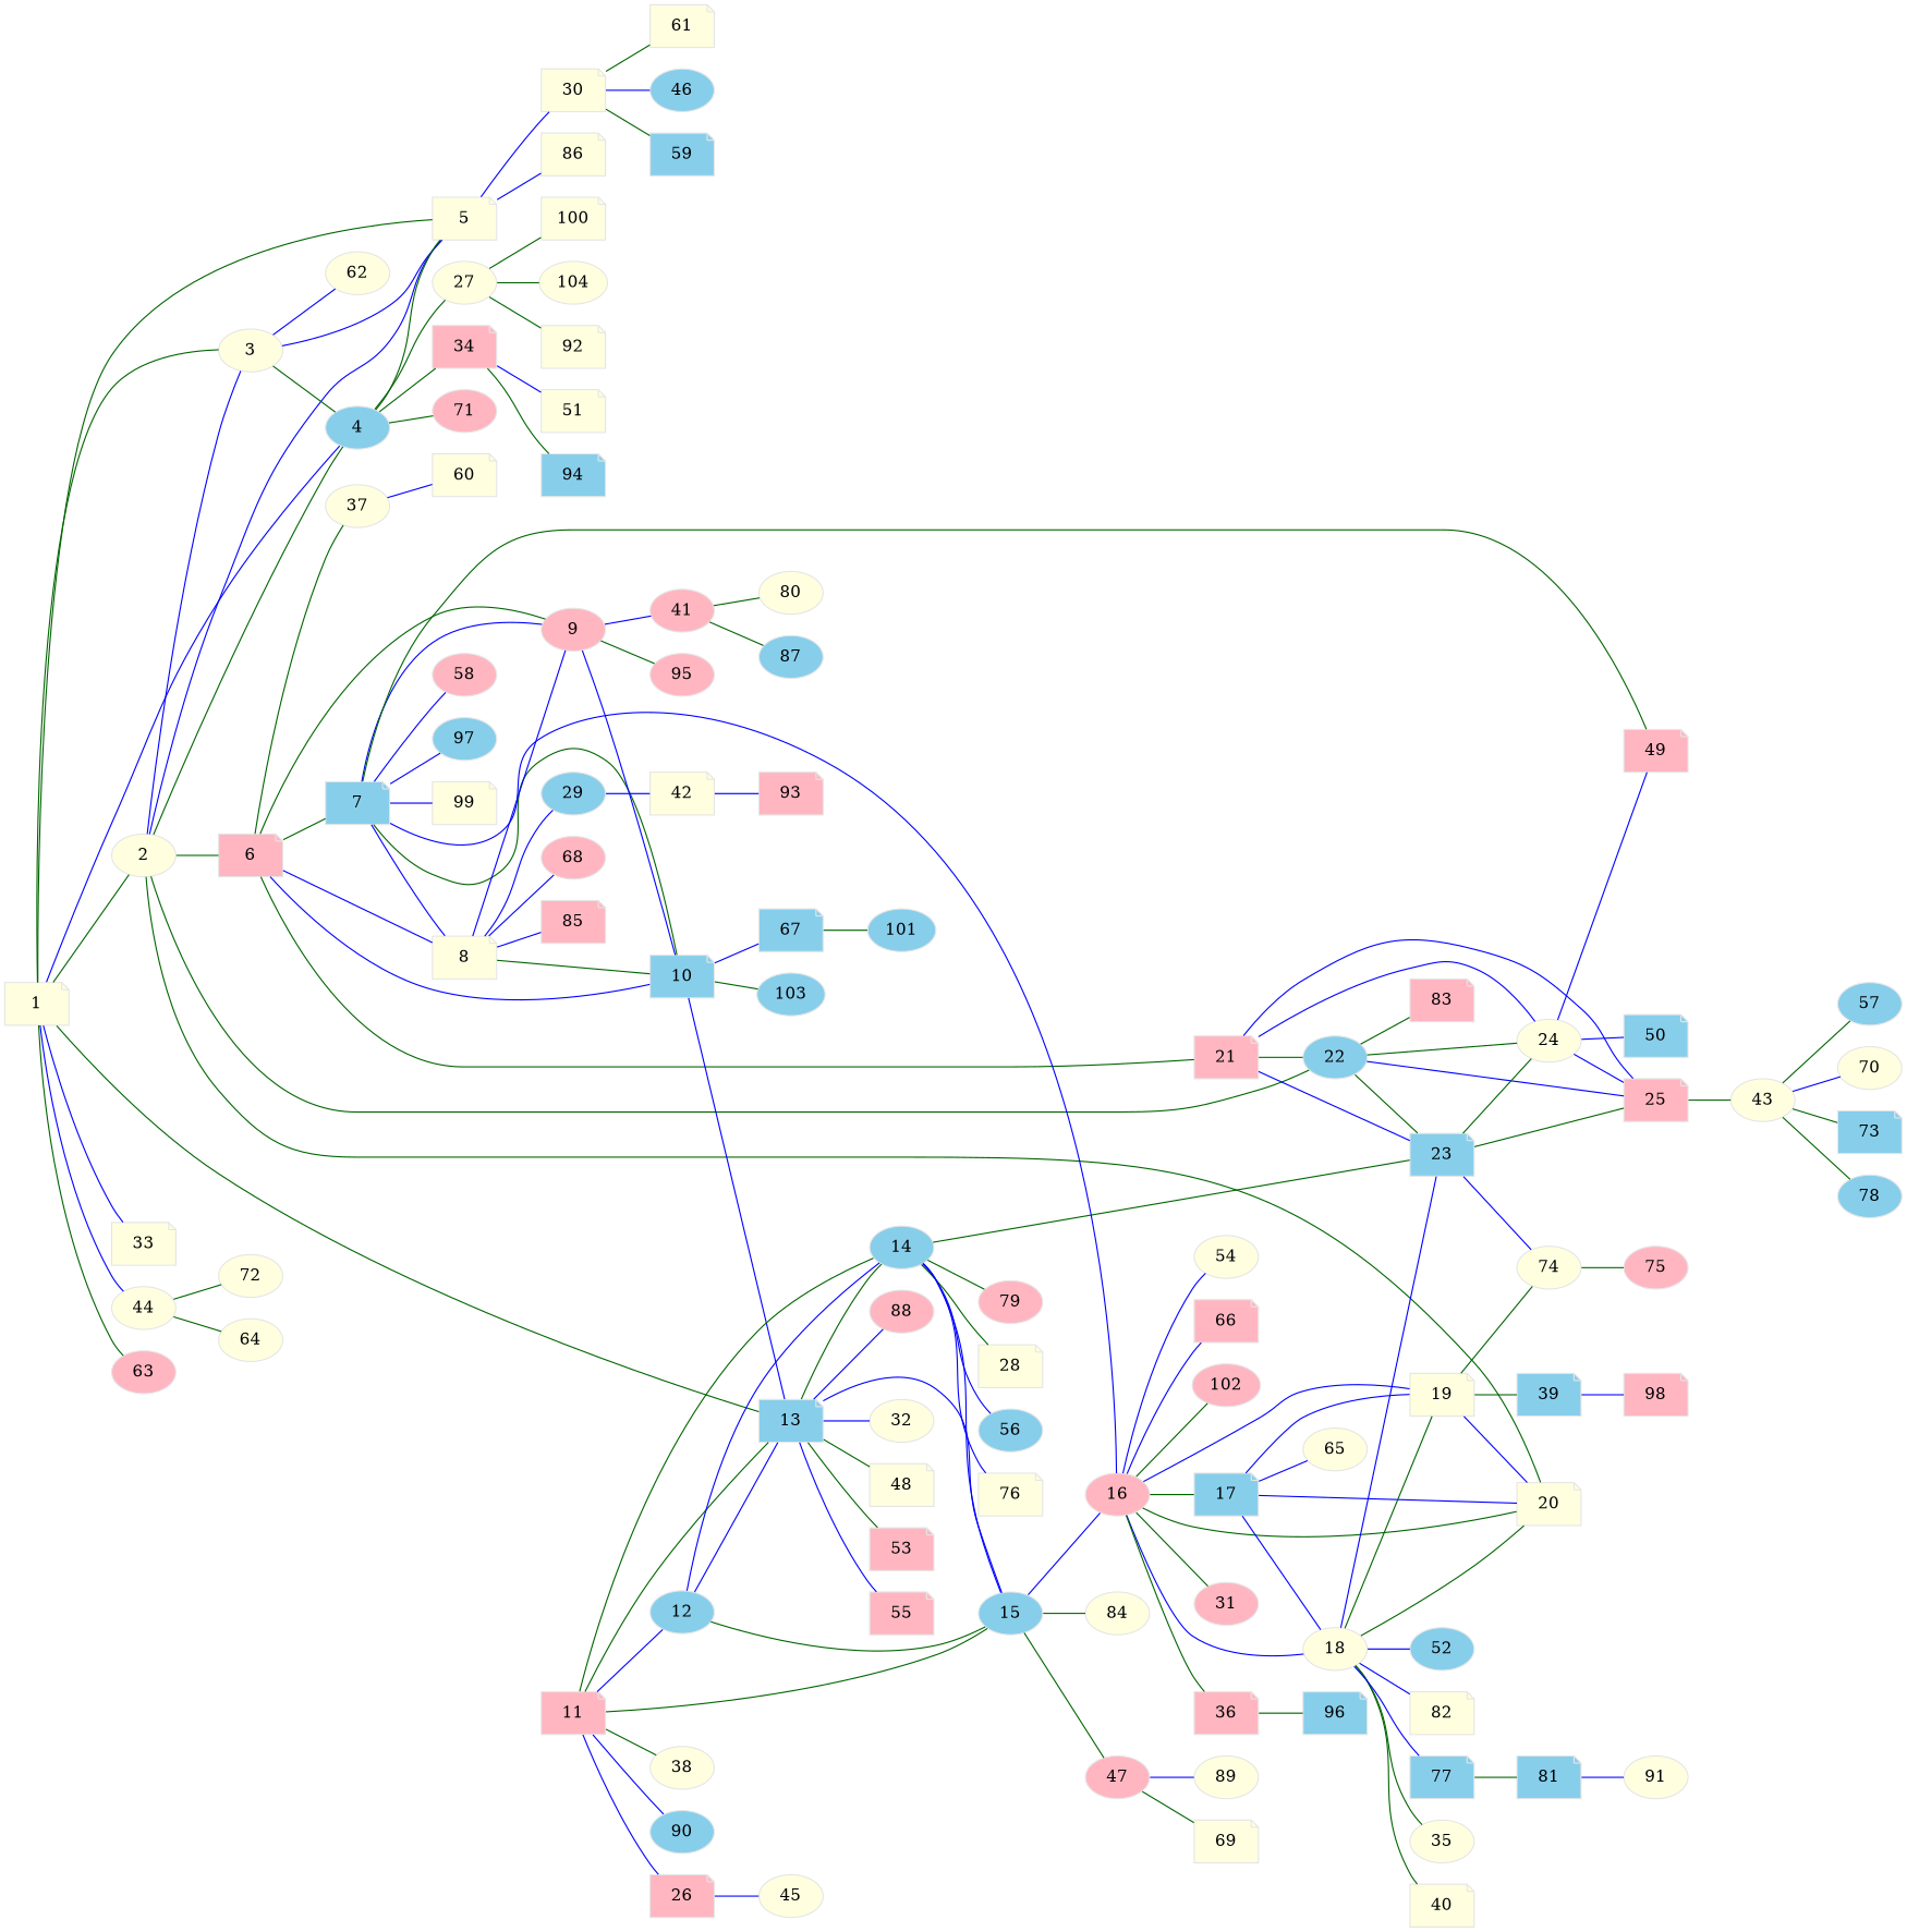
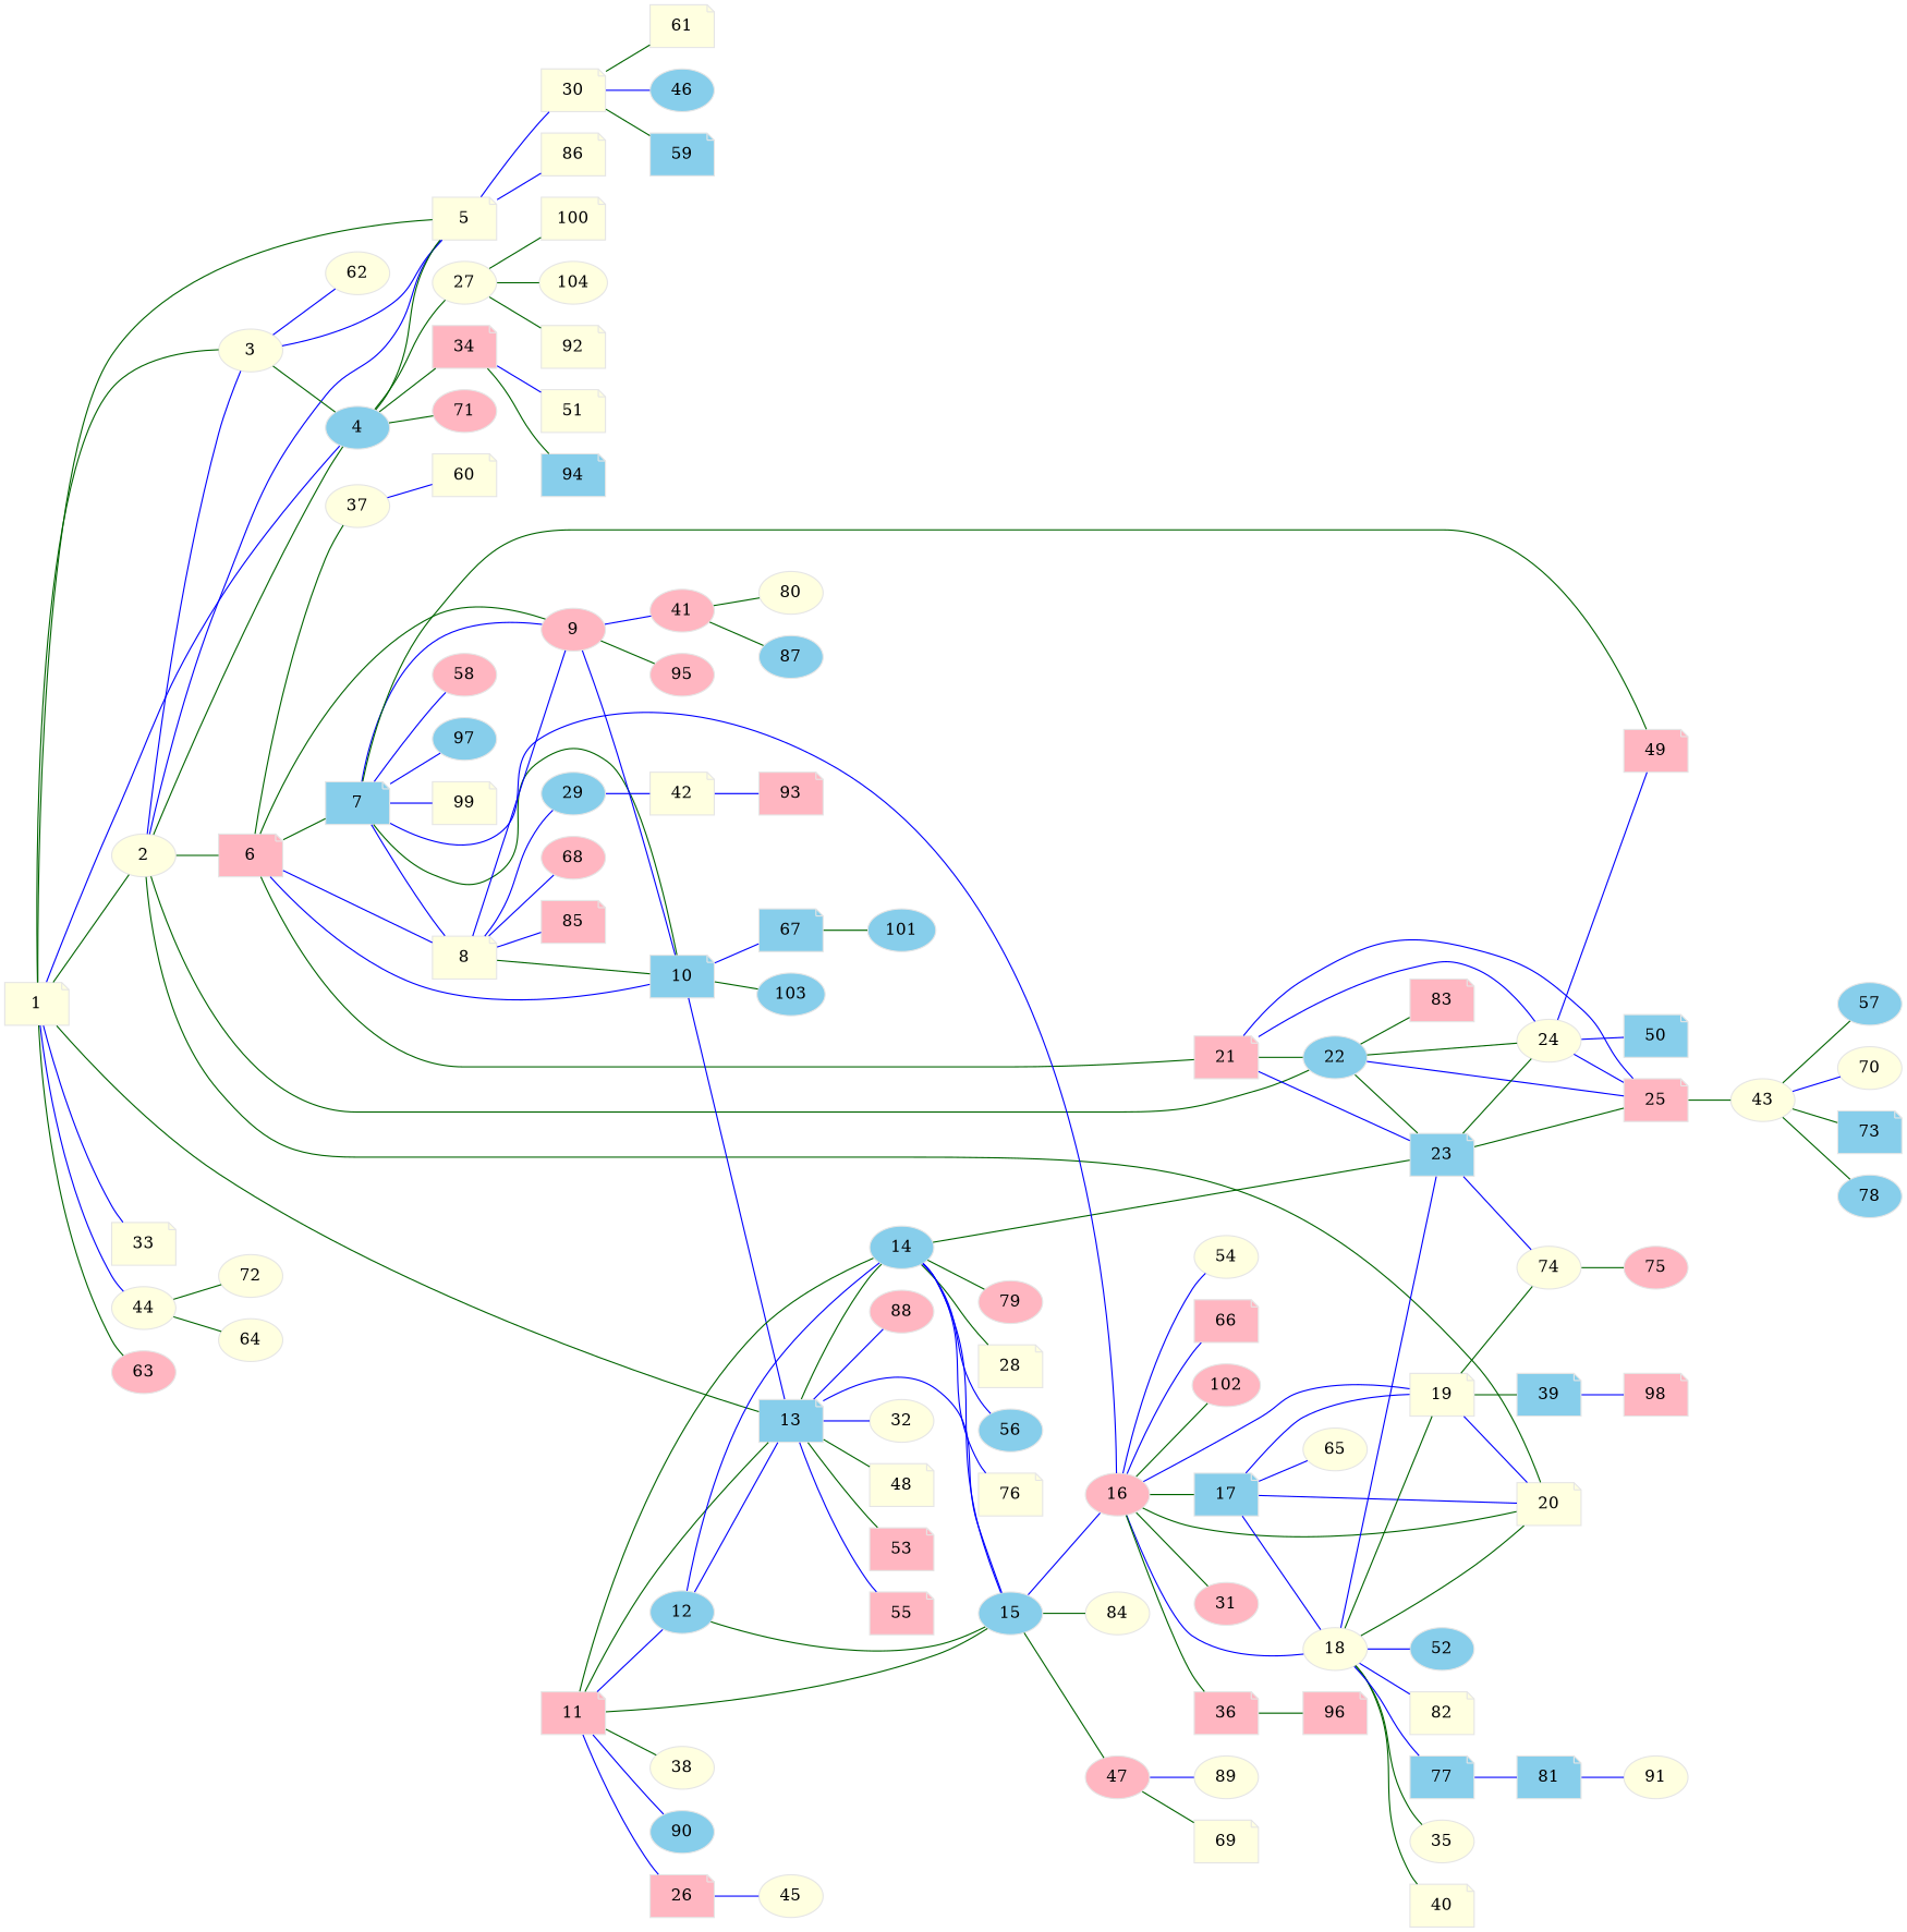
  graph {
    rankdir=LR
    node [color=gray90 fillcolor=lightyellow shape=ellipse style=filled]
    edge [color=darkgreen]
    1 [shape=note]
    2
    3
    4 [fillcolor=skyblue]
    5 [shape=note]
    13 [fillcolor=skyblue shape=note]
    33 [shape=note]
    44
    63 [fillcolor=lightpink]
    6 [fillcolor=lightpink shape=note]
    20 [shape=note]
    22 [fillcolor=skyblue]
    62
    27
    34 [fillcolor=lightpink shape=note]
    71 [fillcolor=lightpink]
    30 [shape=note]
    86 [shape=note]
    14 [fillcolor=skyblue]
    15 [fillcolor=skyblue]
    32
    48 [shape=note]
    53 [fillcolor=lightpink shape=note]
    55 [fillcolor=lightpink shape=note]
    88 [fillcolor=lightpink]
    64
    72
    7 [fillcolor=skyblue shape=note]
    8 [shape=note]
    9 [fillcolor=lightpink]
    10 [fillcolor=skyblue shape=note]
    21 [fillcolor=lightpink shape=note]
    37
    23 [fillcolor=skyblue shape=note]
    24
    25 [fillcolor=lightpink shape=note]
    83 [fillcolor=lightpink shape=note]
    92 [shape=note]
    100 [shape=note]
    104
    51 [shape=note]
    94 [fillcolor=skyblue shape=note]
    46 [fillcolor=skyblue]
    59 [fillcolor=skyblue shape=note]
    61 [shape=note]
    16 [fillcolor=lightpink]
    49 [fillcolor=lightpink shape=note]
    58 [fillcolor=lightpink]
    97 [fillcolor=skyblue]
    99 [shape=note]
    29 [fillcolor=skyblue]
    68 [fillcolor=lightpink]
    85 [fillcolor=lightpink shape=note]
    41 [fillcolor=lightpink]
    95 [fillcolor=lightpink]
    67 [fillcolor=skyblue shape=note]
    103 [fillcolor=skyblue]
    60 [shape=note]
    17 [fillcolor=skyblue shape=note]
    18
    19 [shape=note]
    31 [fillcolor=lightpink]
    36 [fillcolor=lightpink shape=note]
    54
    66 [fillcolor=lightpink shape=note]
    102 [fillcolor=lightpink]
    42 [shape=note]
    80
    87 [fillcolor=skyblue]
    101 [fillcolor=skyblue]
    11 [fillcolor=lightpink shape=note]
    12 [fillcolor=skyblue]
    26 [fillcolor=lightpink shape=note]
    38
    90 [fillcolor=skyblue]
    28 [shape=note]
    56 [fillcolor=skyblue]
    76 [shape=note]
    79 [fillcolor=lightpink]
    47 [fillcolor=lightpink]
    84
    45
    74
    69 [shape=note]
    89
    65
    35
    40 [shape=note]
    52 [fillcolor=skyblue]
    77 [fillcolor=skyblue shape=note]
    82 [shape=note]
    39 [fillcolor=skyblue shape=note]
-   96 [fillcolor=skyblue shape=note]
+   96 [fillcolor=lightpink shape=note]
    81 [fillcolor=skyblue shape=note]
    98 [fillcolor=lightpink shape=note]
    75 [fillcolor=lightpink]
    50 [fillcolor=skyblue shape=note]
    43
    57 [fillcolor=skyblue]
    70
    73 [fillcolor=skyblue shape=note]
    78 [fillcolor=skyblue]
    93 [fillcolor=lightpink shape=note]
    91
    1 -- 2
    1 -- 3
    1 -- 4 [color=blue]
    1 -- 5
    1 -- 13
    1 -- 33 [color=blue]
    1 -- 44 [color=blue]
    1 -- 63
    2 -- 3 [color=blue]
    2 -- 4
    2 -- 5 [color=blue]
    2 -- 6
    2 -- 20
    2 -- 22
    3 -- 4
    3 -- 5 [color=blue]
    3 -- 62 [color=blue]
    4 -- 5
    4 -- 27
    4 -- 34
    4 -- 71
    5 -- 30 [color=blue]
    5 -- 86 [color=blue]
    13 -- 14
    13 -- 15 [color=blue]
    13 -- 32 [color=blue]
    13 -- 48
    13 -- 53
    13 -- 55 [color=blue]
    13 -- 88 [color=blue]
    44 -- 64
    44 -- 72
    6 -- 7
    6 -- 8 [color=blue]
    6 -- 9
    6 -- 10 [color=blue]
    6 -- 21
    6 -- 37
    22 -- 23
    22 -- 24
    22 -- 25 [color=blue]
    22 -- 83
    27 -- 92
    27 -- 100
    27 -- 104
    34 -- 51 [color=blue]
    34 -- 94
    30 -- 46 [color=blue]
    30 -- 59
    30 -- 61
    14 -- 15 [color=blue]
    14 -- 23
    14 -- 28
    14 -- 56 [color=blue]
    14 -- 76 [color=blue]
    14 -- 79
    15 -- 16 [color=blue]
    15 -- 47
    15 -- 84
    7 -- 8 [color=blue]
    7 -- 9 [color=blue]
    7 -- 10
    7 -- 16 [color=blue]
    7 -- 49
    7 -- 58 [color=blue]
    7 -- 97 [color=blue]
    7 -- 99 [color=blue]
    8 -- 9 [color=blue]
    8 -- 10
    8 -- 29 [color=blue]
    8 -- 68 [color=blue]
    8 -- 85 [color=blue]
    9 -- 10 [color=blue]
    9 -- 41 [color=blue]
    9 -- 95
    10 -- 13 [color=blue]
    10 -- 67 [color=blue]
    10 -- 103
    21 -- 22
    21 -- 23 [color=blue]
    21 -- 24 [color=blue]
    21 -- 25 [color=blue]
    37 -- 60 [color=blue]
    23 -- 24
    23 -- 25
    23 -- 74 [color=blue]
    24 -- 25 [color=blue]
    24 -- 49 [color=blue]
    24 -- 50 [color=blue]
    25 -- 43
    16 -- 20
    16 -- 17
    16 -- 18 [color=blue]
    16 -- 19 [color=blue]
    16 -- 31
    16 -- 36
    16 -- 54 [color=blue]
    16 -- 66 [color=blue]
    16 -- 102
    29 -- 42 [color=blue]
    41 -- 80
    41 -- 87
    67 -- 101
    17 -- 20 [color=blue]
    17 -- 18 [color=blue]
    17 -- 19 [color=blue]
    17 -- 65 [color=blue]
    18 -- 20
    18 -- 23 [color=blue]
    18 -- 19
    18 -- 35
    18 -- 40
    18 -- 52 [color=blue]
    18 -- 77 [color=blue]
    18 -- 82 [color=blue]
    19 -- 20 [color=blue]
    19 -- 74
    19 -- 39
    36 -- 96
    42 -- 93 [color=blue]
    11 -- 13
    11 -- 14
    11 -- 15
    11 -- 12 [color=blue]
    11 -- 26 [color=blue]
    11 -- 38
    11 -- 90 [color=blue]
    12 -- 13 [color=blue]
    12 -- 14 [color=blue]
    12 -- 15
    26 -- 45 [color=blue]
    47 -- 69
    47 -- 89 [color=blue]
    74 -- 75
-   77 -- 81
+   77 -- 81 [color=blue]
    39 -- 98 [color=blue]
    81 -- 91 [color=blue]
    43 -- 57
    43 -- 70 [color=blue]
    43 -- 73
    43 -- 78
  }
